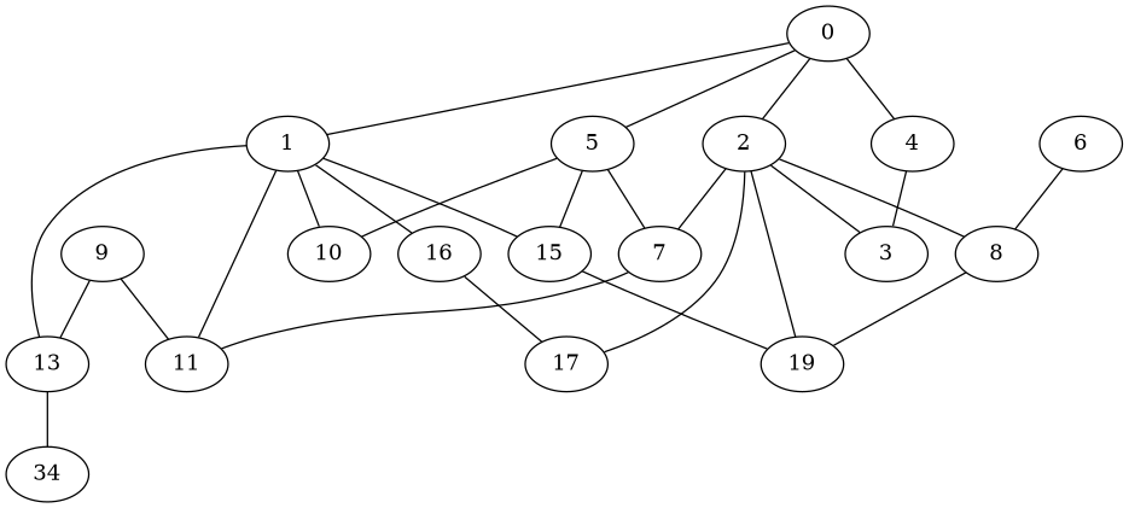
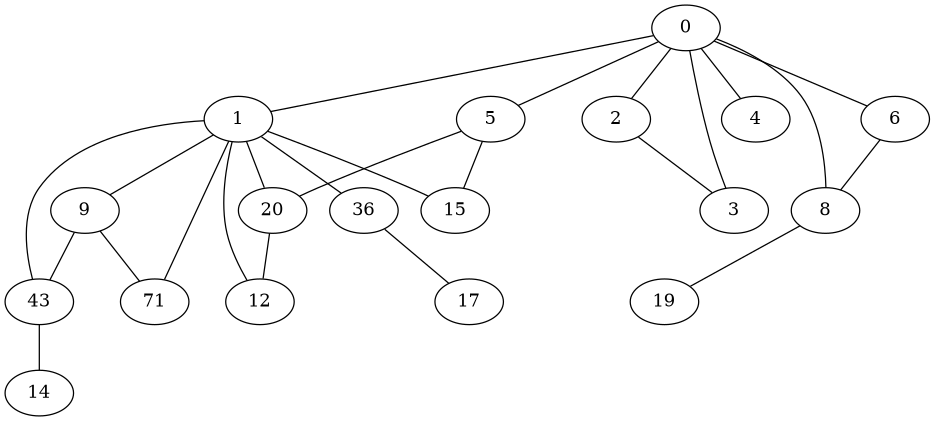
  graph {
    0
    1
    2
    3
    4
    5
    6
    8
    9
-   10
-   11
-   13
+   10 [label=20]
+   11 [label=71]
+   12
+   13 [label=43]
    15
-   16
-   7
+   16 [label=36]
    17
    19
-   14 [label=34]
+   14
    0 -- 1
    0 -- 2
-   4 -- 3
+   0 -- 3
    0 -- 4
    0 -- 5
-   2 -- 8
+   0 -- 6
+   0 -- 8
+   1 -- 9
    1 -- 10
    1 -- 11
+   1 -- 12
    1 -- 13
    1 -- 15
    1 -- 16
    2 -- 3
-   2 -- 7
-   2 -- 17
-   2 -- 19
    5 -- 10
    5 -- 15
-   5 -- 7
    6 -- 8
    8 -- 19
    9 -- 11
    9 -- 13
+   10 -- 12
    13 -- 14
-   15 -- 19
    16 -- 17
-   7 -- 11
  }
